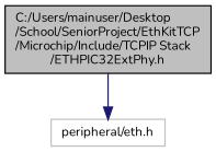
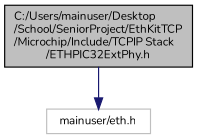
  digraph {
    fontname=Nunito
    node [fontname=Nunito fontsize=10 shape=record style=filled]
    n1 [color=black fillcolor=grey75 fontcolor=black height=0.2 label="C:/Users/mainuser/Desktop\l/School/SeniorProject/EthKitTCP\l/Microchip/Include/TCPIP Stack\l/ETHPIC32ExtPhy.h" width=0.4]
-   n2 [color=grey75 fillcolor=white height=0.2 label="peripheral/eth.h" width=0.4]
+   n2 [color=grey75 fillcolor=white height=0.2 label="mainuser/eth.h" width=0.4]
    n1 -> n2 [color=midnightblue fontname=Nunito fontsize=10 labelfontname=Helvetica labelfontsize=10 style=solid]
  }
